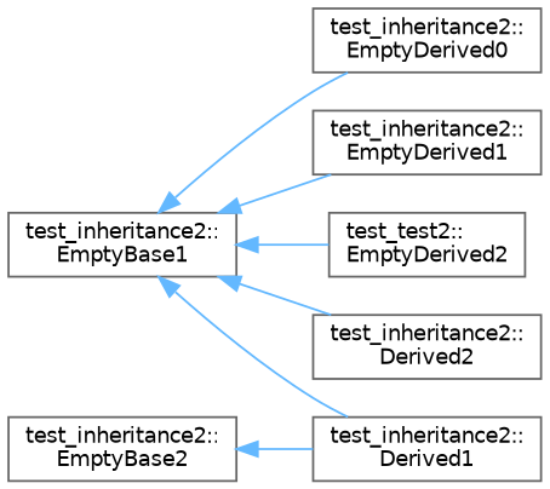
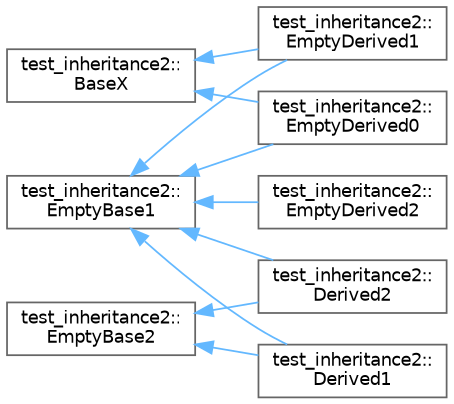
  digraph {
    fontname="DejaVu Sans"
    rankdir=LR
    node [color=grey40 fillcolor=white fontname="DejaVu Sans" fontsize=10 shape=box style=filled]
    edge [color=steelblue1 dir=back fontname="DejaVu Sans" fontsize=10 labelfontname=Helvetica labelfontsize=10 style=solid]
+   n1 [height=0.2 label="test_inheritance2::\lBaseX" width=0.4]
    n2 [height=0.2 label="test_inheritance2::\lEmptyDerived0" width=0.4]
    n3 [height=0.2 label="test_inheritance2::\lEmptyDerived1" width=0.4]
-   n4 [height=0.2 label="test_test2::\lEmptyDerived2" width=0.4]
+   n4 [height=0.2 label="test_inheritance2::\lEmptyDerived2" width=0.4]
    n5 [height=0.2 label="test_inheritance2::\lEmptyBase1" width=0.4]
    n6 [height=0.2 label="test_inheritance2::\lDerived1" width=0.4]
    n7 [height=0.2 label="test_inheritance2::\lDerived2" width=0.4]
    n8 [height=0.2 label="test_inheritance2::\lEmptyBase2" width=0.4]
+   n1 -> n2
+   n1 -> n3
    n5 -> n2
    n5 -> n3
    n5 -> n4
    n5 -> n6
    n5 -> n7
    n8 -> n6
+   n8 -> n7
  }
